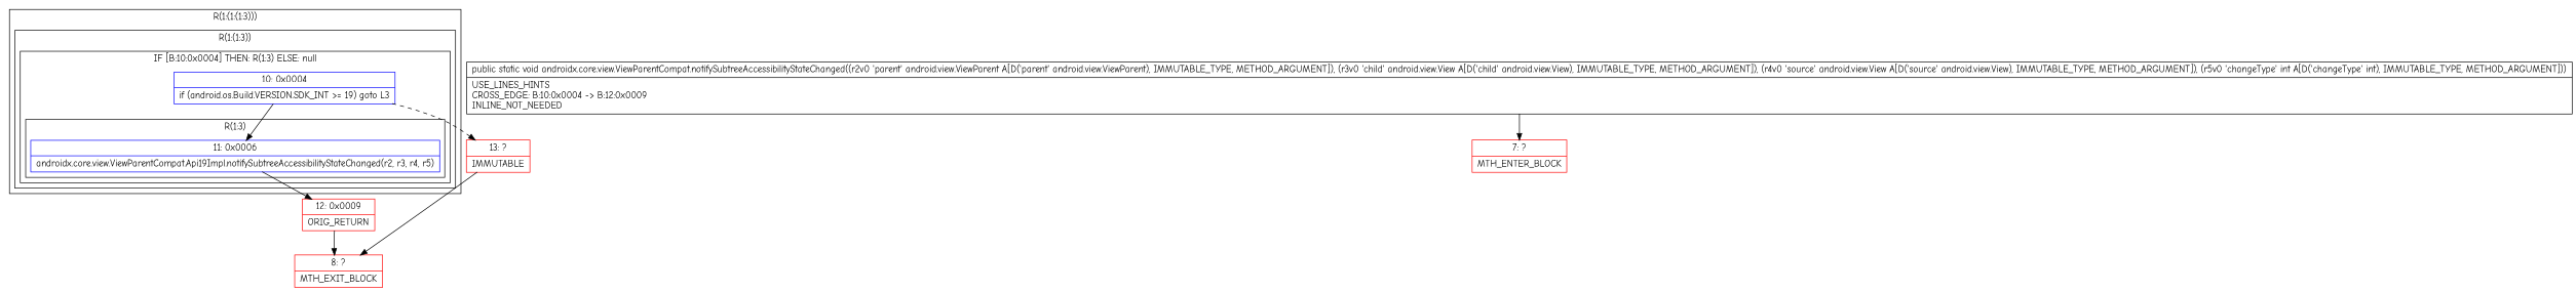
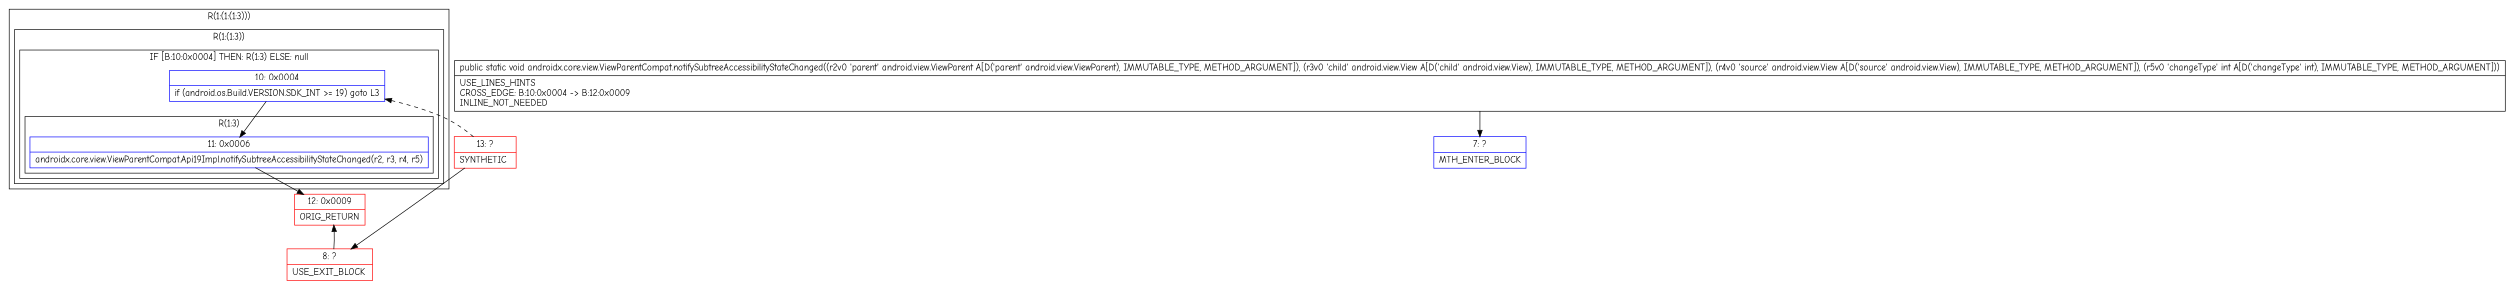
  digraph {
    fontname="Comic Neue"
    node [color=red fontname="Comic Neue" shape=record]
    edge [fontname="Comic Neue"]
    n1 [color=blue label="{11\:\ 0x0006|androidx.core.view.ViewParentCompat.Api19Impl.notifySubtreeAccessibilityStateChanged(r2, r3, r4, r5)\l}"]
    n2 [color=blue label="{10\:\ 0x0004|if (android.os.Build.VERSION.SDK_INT \>= 19) goto L3\l}"]
    n3 [label="{12\:\ 0x0009|ORIG_RETURN\l}"]
-   n4 [label="{13\:\ ?|IMMUTABLE\l}"]
-   n5 [label="{8\:\ ?|MTH_EXIT_BLOCK\l}"]
-   n6 [label="{7\:\ ?|MTH_ENTER_BLOCK\l}"]
+   n4 [label="{13\:\ ?|SYNTHETIC\l}"]
+   n5 [label="{8\:\ ?|USE_EXIT_BLOCK\l}"]
+   n6 [color=blue label="{7\:\ ?|MTH_ENTER_BLOCK\l}"]
    n7 [label="{public static void androidx.core.view.ViewParentCompat.notifySubtreeAccessibilityStateChanged((r2v0 'parent' android.view.ViewParent A[D('parent' android.view.ViewParent), IMMUTABLE_TYPE, METHOD_ARGUMENT]), (r3v0 'child' android.view.View A[D('child' android.view.View), IMMUTABLE_TYPE, METHOD_ARGUMENT]), (r4v0 'source' android.view.View A[D('source' android.view.View), IMMUTABLE_TYPE, METHOD_ARGUMENT]), (r5v0 'changeType' int A[D('changeType' int), IMMUTABLE_TYPE, METHOD_ARGUMENT]))  | USE_LINES_HINTS\lCROSS_EDGE: B:10:0x0004 \-\> B:12:0x0009\lINLINE_NOT_NEEDED\l}" color=""]
    subgraph cluster_1 {
      label="R(1:(1:(1:3)))"
      subgraph cluster_2 {
        label="R(1:(1:3))"
        subgraph cluster_3 {
          label="IF [B:10:0x0004] THEN: R(1:3) ELSE: null"
          n2
          subgraph cluster_4 {
            label="R(1:3)"
            n1
          }
        }
      }
    }
    n1 -> n3
    n2 -> n1
-   n2 -> n4 [style=dashed]
-   n3 -> n5
+   n4 -> n2 [style=dashed]
+   n5 -> n3
    n4 -> n5
    n7 -> n6
  }
